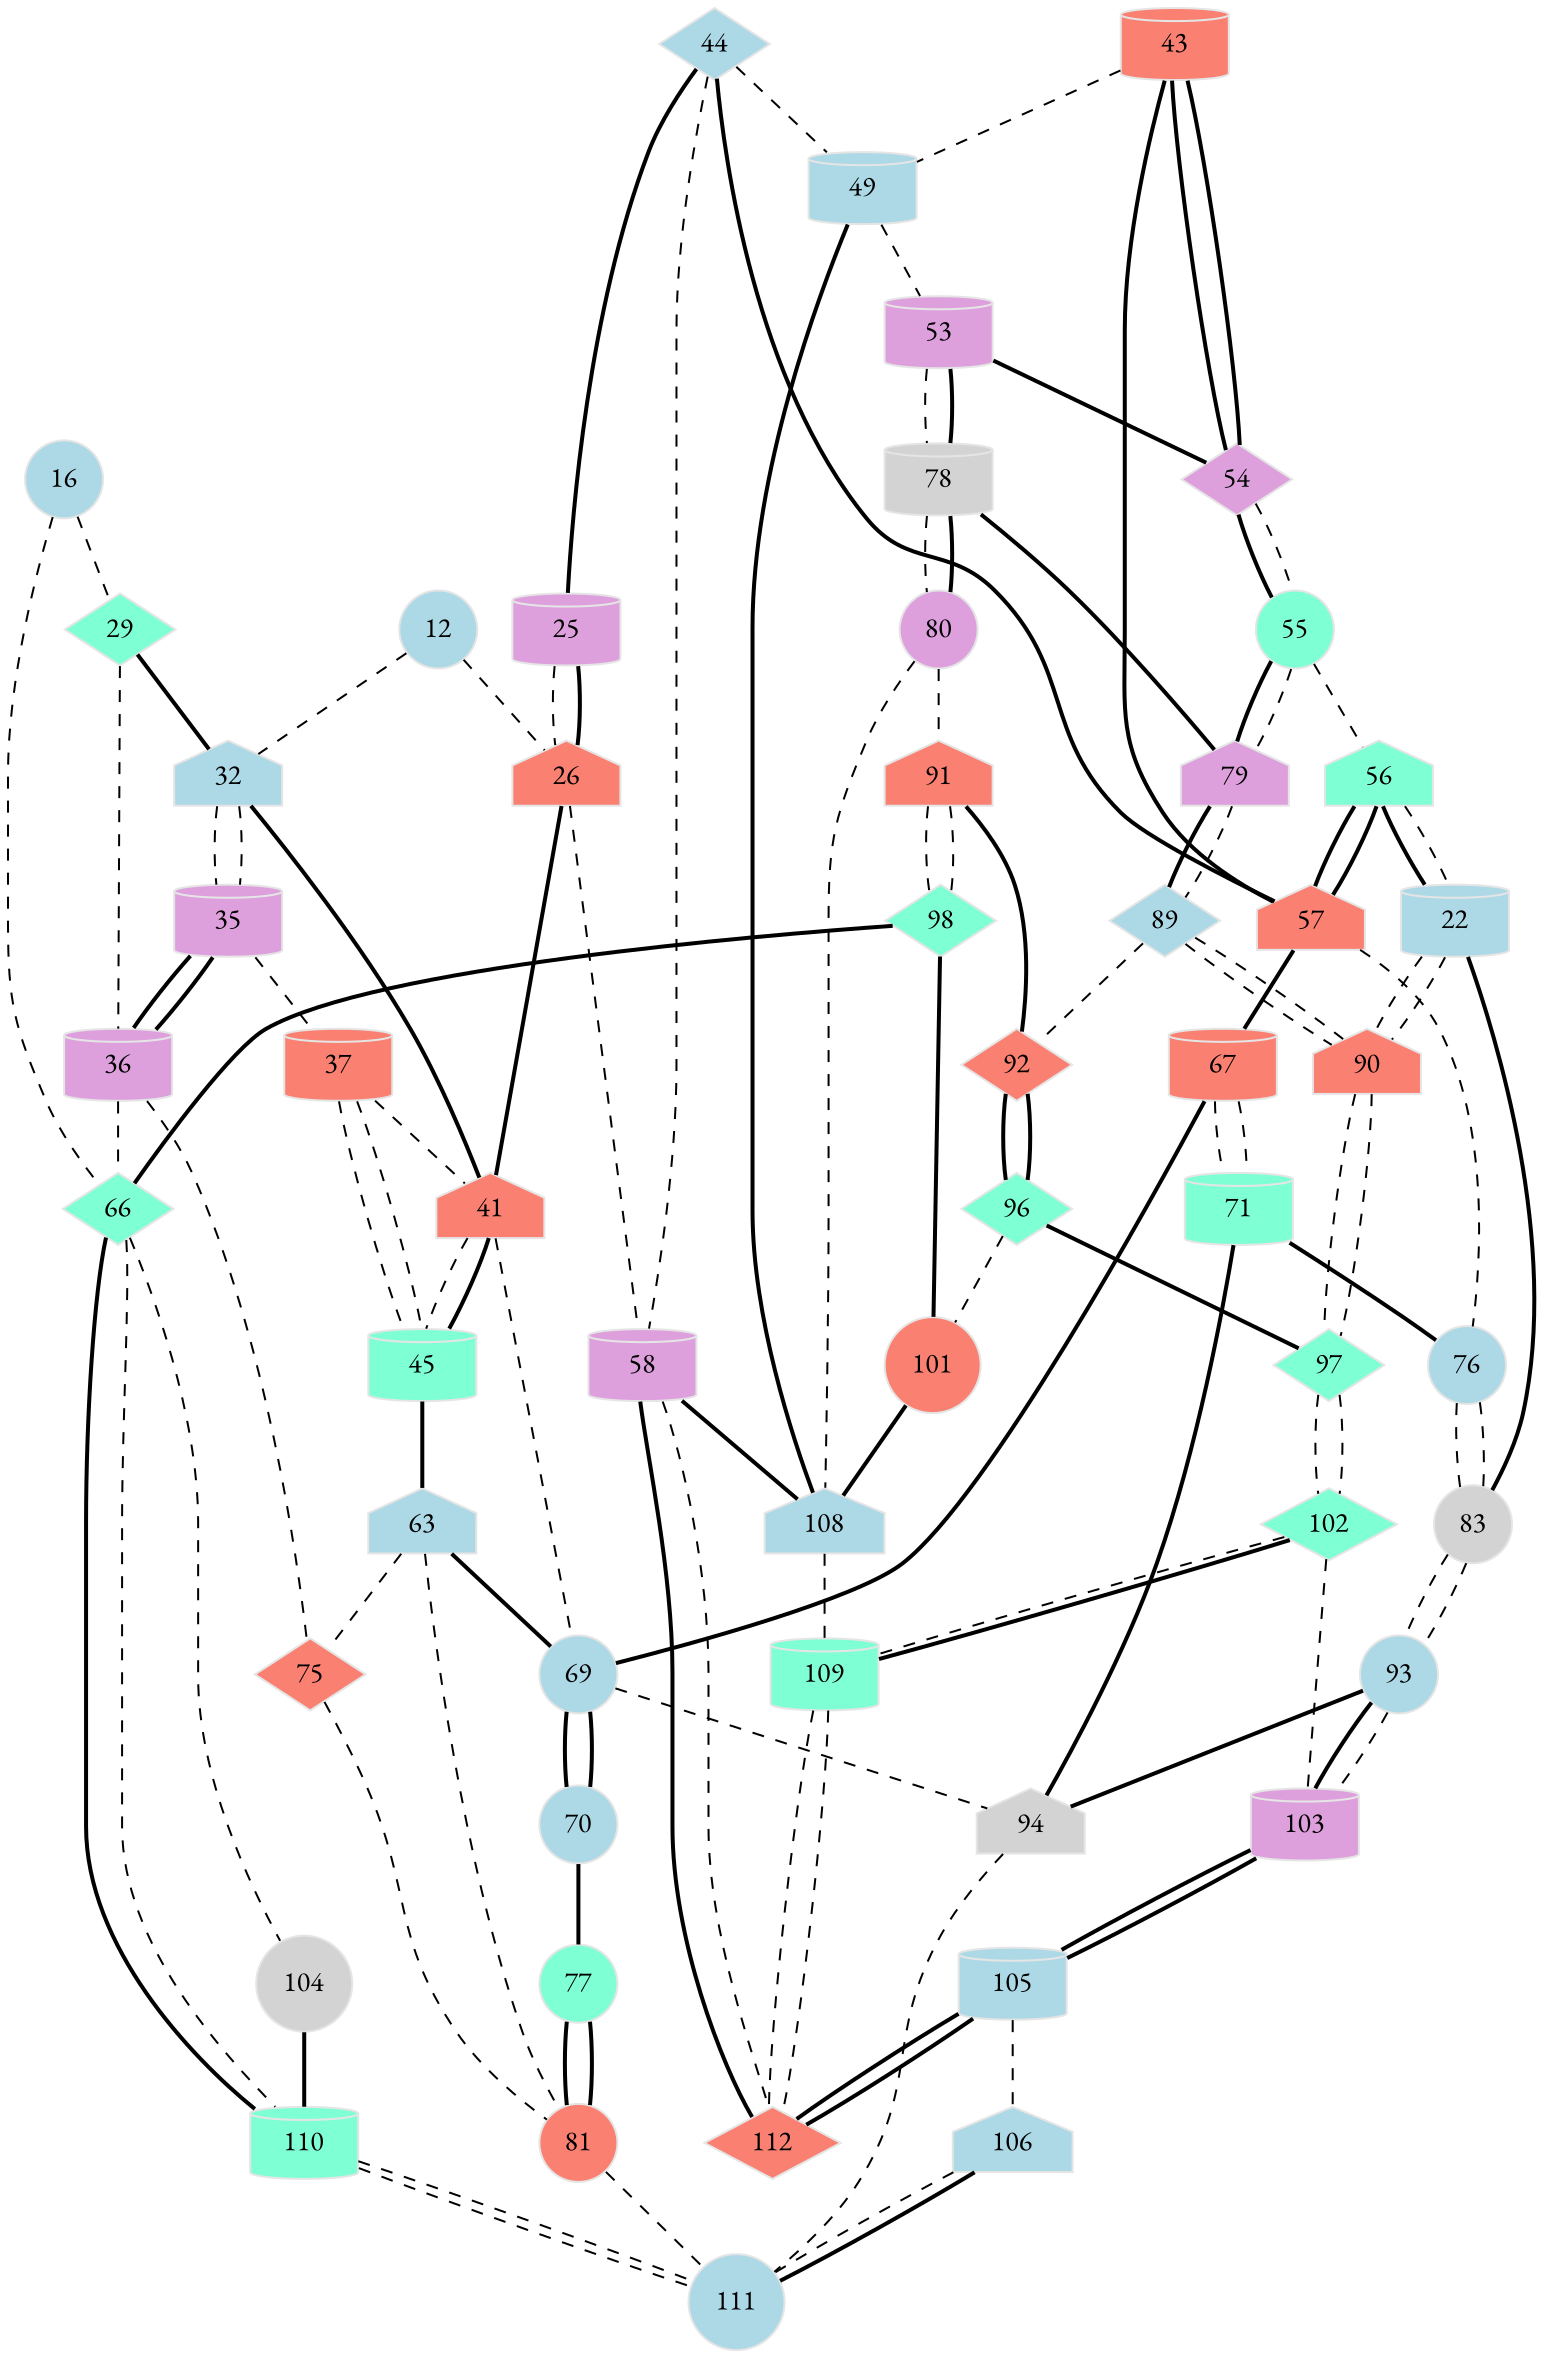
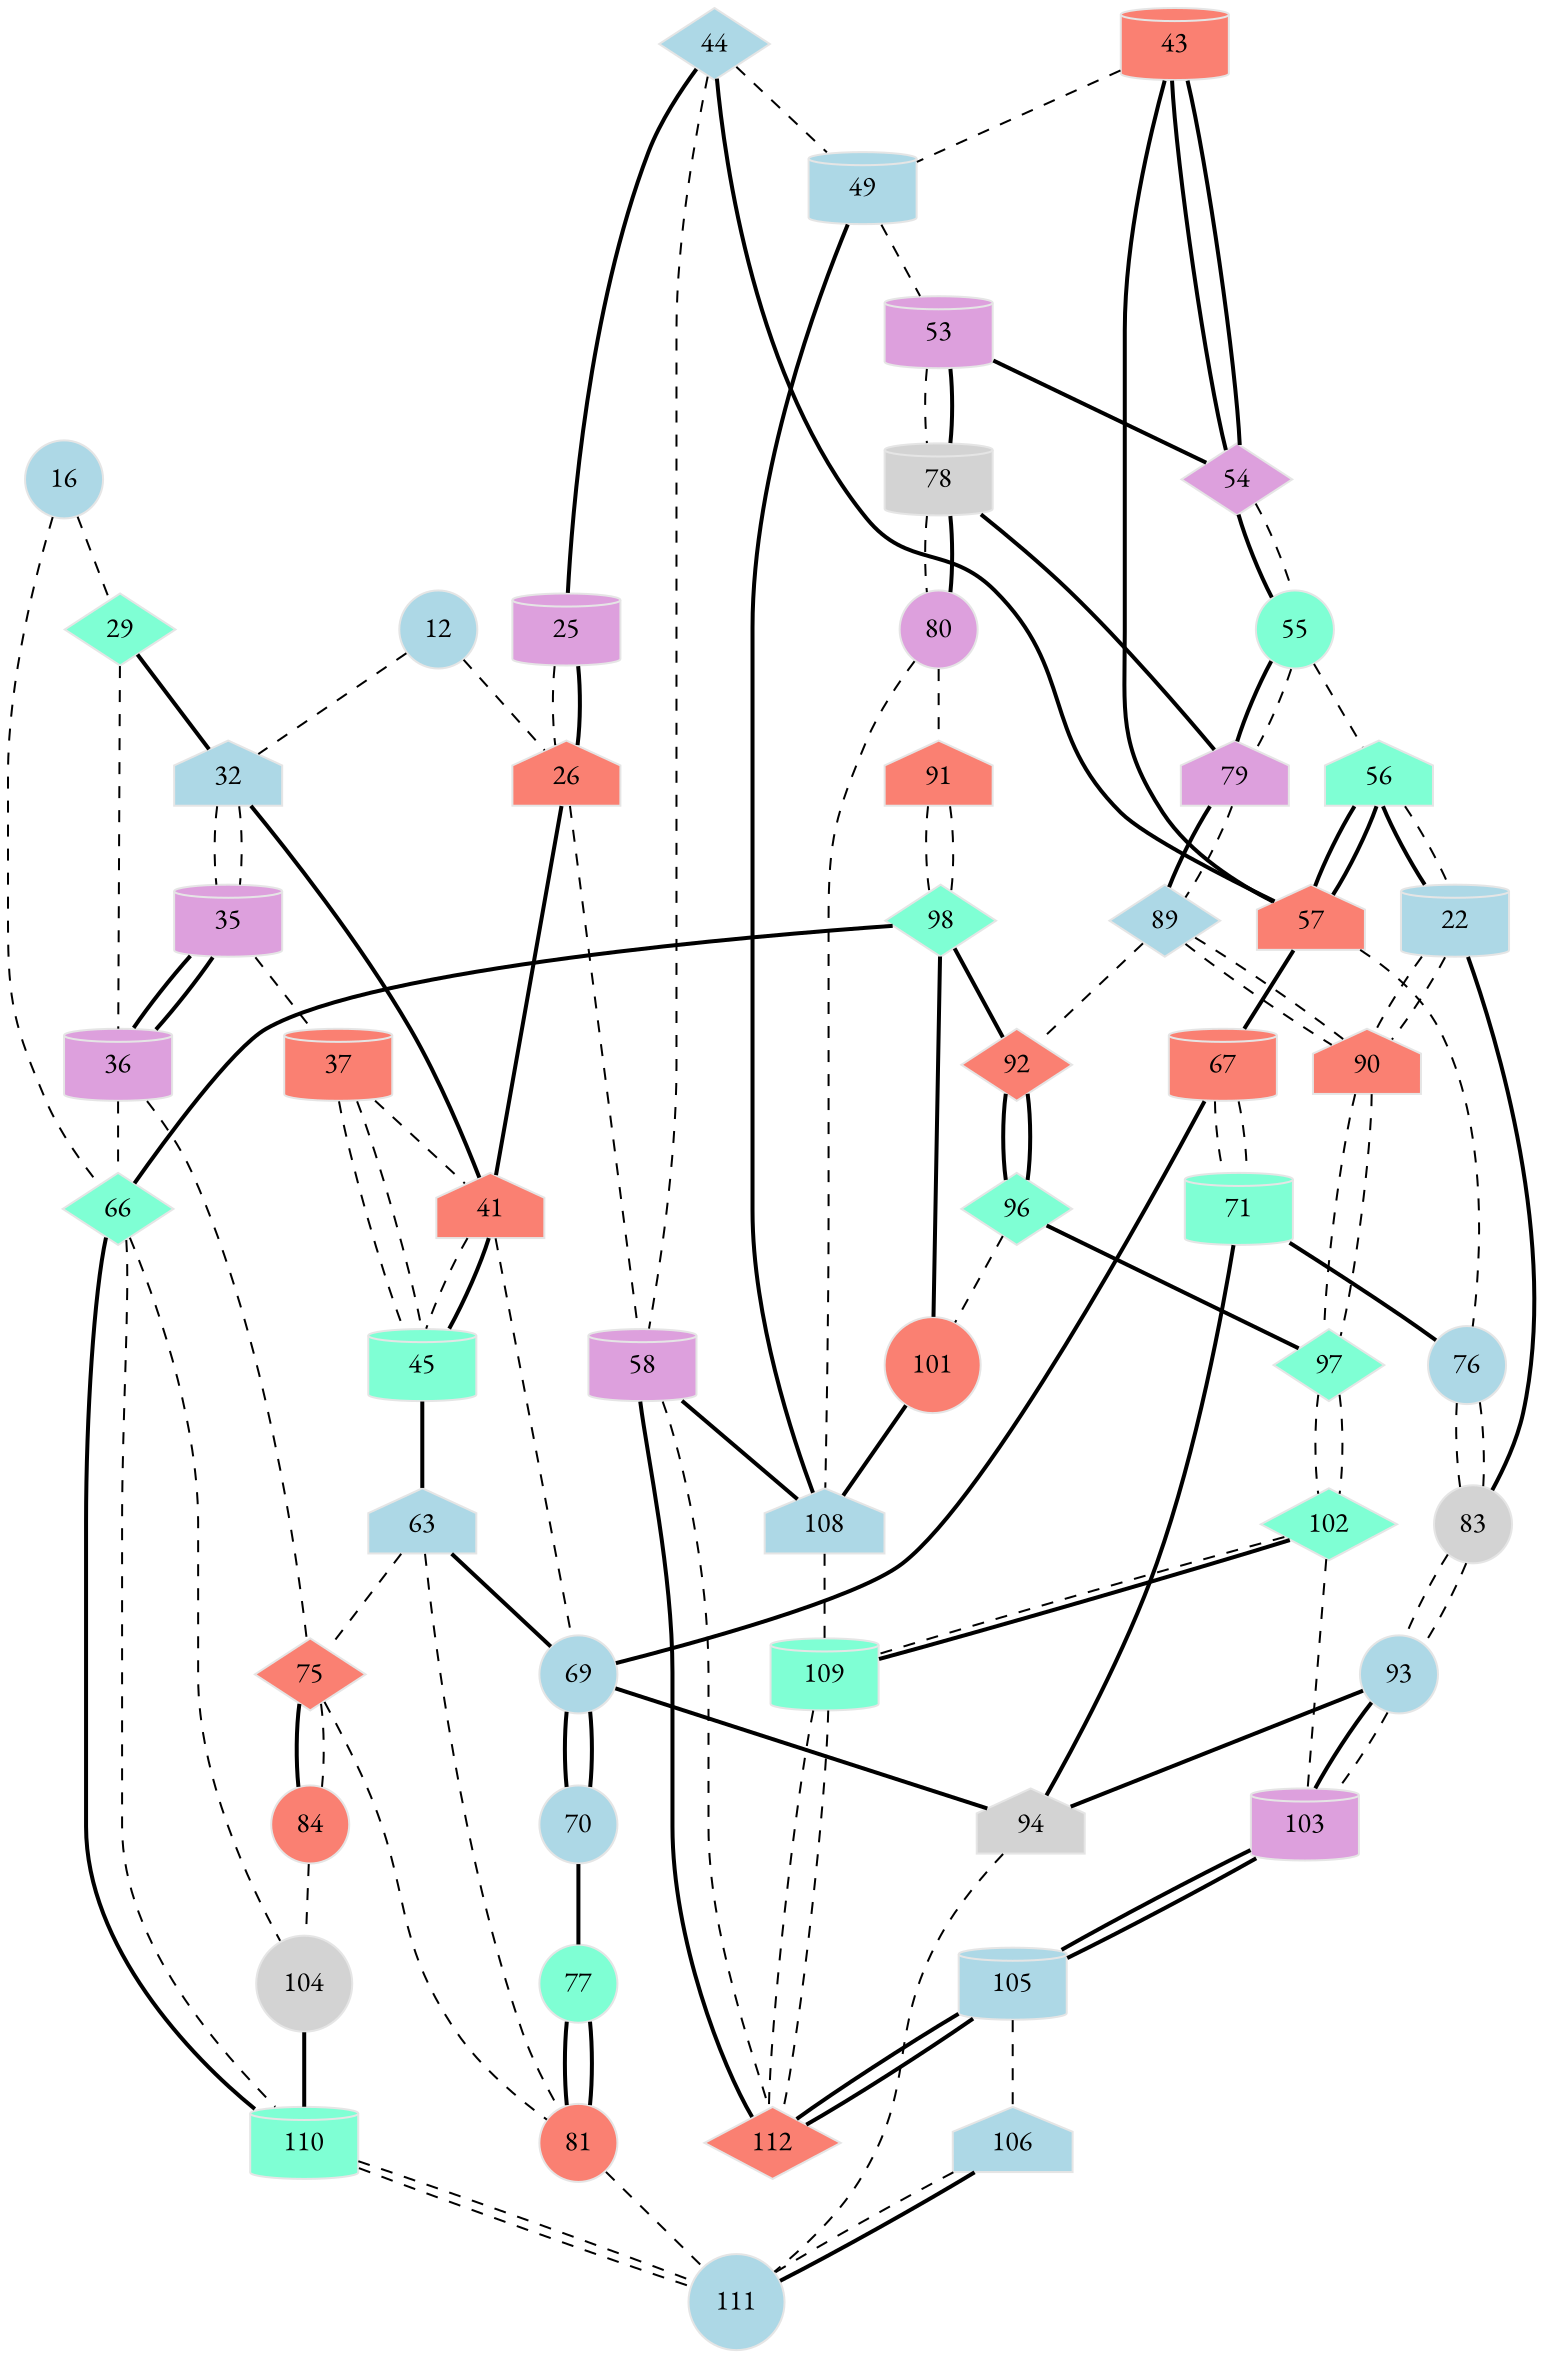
  graph {
    fontname="EB Garamond"
    node [color=gray90 fillcolor=lightblue fontname="EB Garamond" shape=cylinder style=filled]
    edge [fontname="EB Garamond" style=dashed]
    12 [shape=circle super="+11+7"]
    26 [fillcolor=salmon shape=house super="+10"]
    32 [shape=house super="+31"]
    16 [shape=circle super="+8"]
    29 [fillcolor=aquamarine shape=diamond super="+28+17"]
    66 [fillcolor=aquamarine shape=diamond super="+5"]
    58 [fillcolor=plum super="+4"]
    41 [fillcolor=salmon shape=house super="+34"]
    35 [fillcolor=plum]
    36 [fillcolor=plum super="+30+18"]
    104 [fillcolor=lightgrey shape=circle super="+65+88"]
    110 [fillcolor=aquamarine super="+107+87"]
    n13 [label=44 shape=diamond super="+14+21"]
    25 [fillcolor=plum super="+15"]
    49 [super="+42+20"]
    57 [fillcolor=salmon shape=house super="+46+44+22+23"]
    53 [fillcolor=plum]
    108 [shape=house super="+59+61"]
    67 [fillcolor=salmon super="+47"]
    76 [shape=circle]
    112 [fillcolor=salmon shape=diamond]
    45 [fillcolor=aquamarine]
    69 [shape=circle super="+68+62"]
    75 [fillcolor=salmon shape=diamond super="+52"]
    37 [fillcolor=salmon]
    81 [fillcolor=salmon shape=circle super="+74+73"]
+   84 [fillcolor=salmon shape=circle super="+64"]
    63 [shape=house super="+50"]
    70 [shape=circle]
    94 [fillcolor=lightgrey shape=house super="+72"]
    43 [fillcolor=salmon]
    54 [fillcolor=plum shape=diamond]
    55 [fillcolor=aquamarine shape=circle]
    78 [fillcolor=lightgrey]
    109 [fillcolor=aquamarine]
    79 [fillcolor=plum shape=house]
    80 [fillcolor=plum shape=circle]
    56 [fillcolor=aquamarine shape=house]
    n39 [label=22]
    89 [shape=diamond]
    83 [fillcolor=lightgrey shape=circle]
    90 [fillcolor=salmon shape=house]
    71 [fillcolor=aquamarine]
    111 [shape=circle super="+86+95"]
    77 [fillcolor=aquamarine shape=circle]
    93 [shape=circle]
    91 [fillcolor=salmon shape=house]
    92 [fillcolor=salmon shape=diamond]
    98 [fillcolor=aquamarine shape=diamond]
    97 [fillcolor=aquamarine shape=diamond]
    103 [fillcolor=plum]
    96 [fillcolor=aquamarine shape=diamond]
    102 [fillcolor=aquamarine shape=diamond]
    101 [fillcolor=salmon shape=circle super="+99+100"]
    105
    106 [shape=house]
    12 -- 26 [weight=2]
    12 -- 32
    26 -- 58
    26 -- 41 [style=bold]
    32 -- 41 [style=bold]
    32 -- 35
    32 -- 35
    16 -- 29
    16 -- 66
    29 -- 32 [style=bold weight=2]
    29 -- 36 [weight=2]
    66 -- 104
    66 -- 110 [style=bold]
    66 -- 110
    58 -- 108 [style=bold weight=2]
    58 -- 112 [style=bold]
    58 -- 112
    41 -- 45
    41 -- 45 [style=bold]
    41 -- 69
    35 -- 36 [style=bold]
    35 -- 36 [style=bold]
    35 -- 37
    36 -- 66
    36 -- 75
    104 -- 110 [style=bold weight=2]
    110 -- 111 [weight=2]
    110 -- 111
    n13 -- 58
    n13 -- 25 [style=bold weight=2]
    n13 -- 49
    n13 -- 57 [style=bold weight=2]
    25 -- 26 [weight=2]
    25 -- 26 [style=bold]
    49 -- 53
    49 -- 108 [style=bold weight=2]
    57 -- 67 [style=bold weight=2]
    57 -- 76
    53 -- 54 [style=bold]
    53 -- 78
    53 -- 78 [style=bold]
    108 -- 109
    67 -- 69 [style=bold weight=2]
    67 -- 71
    67 -- 71
    76 -- 83
    76 -- 83
    45 -- 63 [style=bold]
    69 -- 70 [style=bold weight=2]
    69 -- 70 [style=bold]
-   69 -- 94
+   69 -- 94 [style=bold]
    75 -- 81
+   75 -- 84 [style=bold weight=2]
+   75 -- 84
    37 -- 41
    37 -- 45
    37 -- 45
    81 -- 111
+   84 -- 104 [weight=2]
    63 -- 69 [style=bold]
    63 -- 75
    63 -- 81
    70 -- 77 [style=bold]
    94 -- 111
    43 -- 49
    43 -- 57 [style=bold]
    43 -- 54 [style=bold]
    43 -- 54 [style=bold]
    54 -- 55 [style=bold]
    54 -- 55
    55 -- 79 [style=bold]
    55 -- 79
    55 -- 56
    78 -- 79 [style=bold]
    78 -- 80
    78 -- 80 [style=bold]
    109 -- 112
    109 -- 112
    79 -- 89 [style=bold]
    79 -- 89
    80 -- 108
    80 -- 91
    56 -- 57 [style=bold]
    56 -- 57 [style=bold]
    56 -- n39 [style=bold]
    56 -- n39
    n39 -- 83 [style=bold]
    n39 -- 90
    n39 -- 90
    89 -- 90
    89 -- 90
    89 -- 92
    83 -- 93
    83 -- 93
    90 -- 97
    90 -- 97
    71 -- 76 [style=bold]
    71 -- 94 [style=bold]
    77 -- 81 [style=bold weight=2]
    77 -- 81 [style=bold]
    93 -- 94 [style=bold]
    93 -- 103 [style=bold]
    93 -- 103
-   91 -- 92 [style=bold]
+   98 -- 92 [style=bold]
    91 -- 98
    91 -- 98
    92 -- 96 [style=bold]
    92 -- 96 [style=bold]
    98 -- 66 [style=bold weight=2]
    98 -- 101 [style=bold weight=2]
    97 -- 102
    97 -- 102
    103 -- 105 [style=bold]
    103 -- 105 [style=bold]
    96 -- 97 [style=bold]
    96 -- 101
    102 -- 109
    102 -- 109 [style=bold]
    102 -- 103
    101 -- 108 [style=bold weight=2]
    105 -- 112 [style=bold]
    105 -- 112 [style=bold]
    105 -- 106
    106 -- 111 [weight=2]
    106 -- 111 [style=bold]
  }
